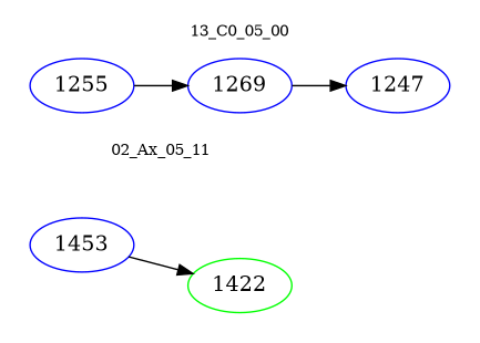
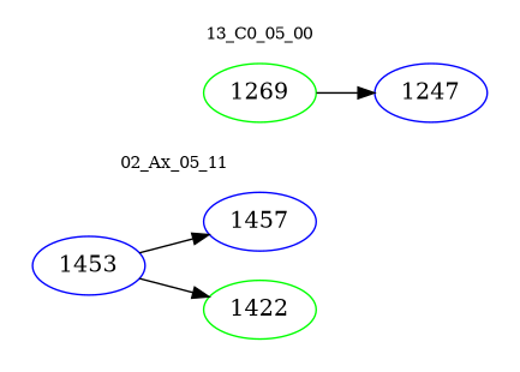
  digraph {
    rankdir=LR
    node [color=blue]
    edge [color=black]
    n1 [label=1453]
    n2 [color=green label=1422]
-   n4 [label=1255]
+   n3 [label=1457]
    n5 [label=1247]
-   n6 [label=1269]
+   n6 [color=green label=1269]
    subgraph cluster_1 {
      color=white
      fontsize=10
      label="02_Ax_05_11"
      n1
      n2
+     n3
    }
    subgraph cluster_2 {
      color=white
      fontsize=10
      label="13_C0_05_00"
-     n4
      n5
      n6
    }
    n1 -> n2
-   n4 -> n6
+   n1 -> n3
    n6 -> n5
  }
